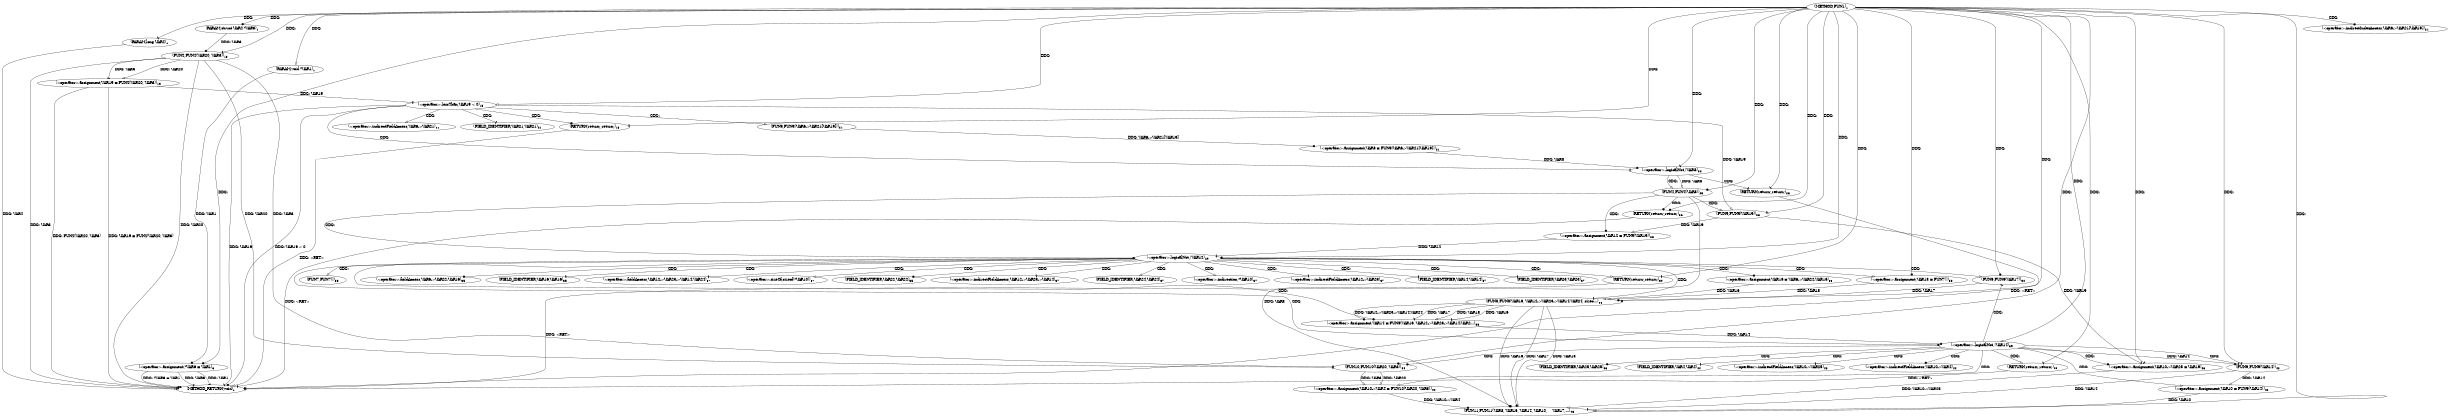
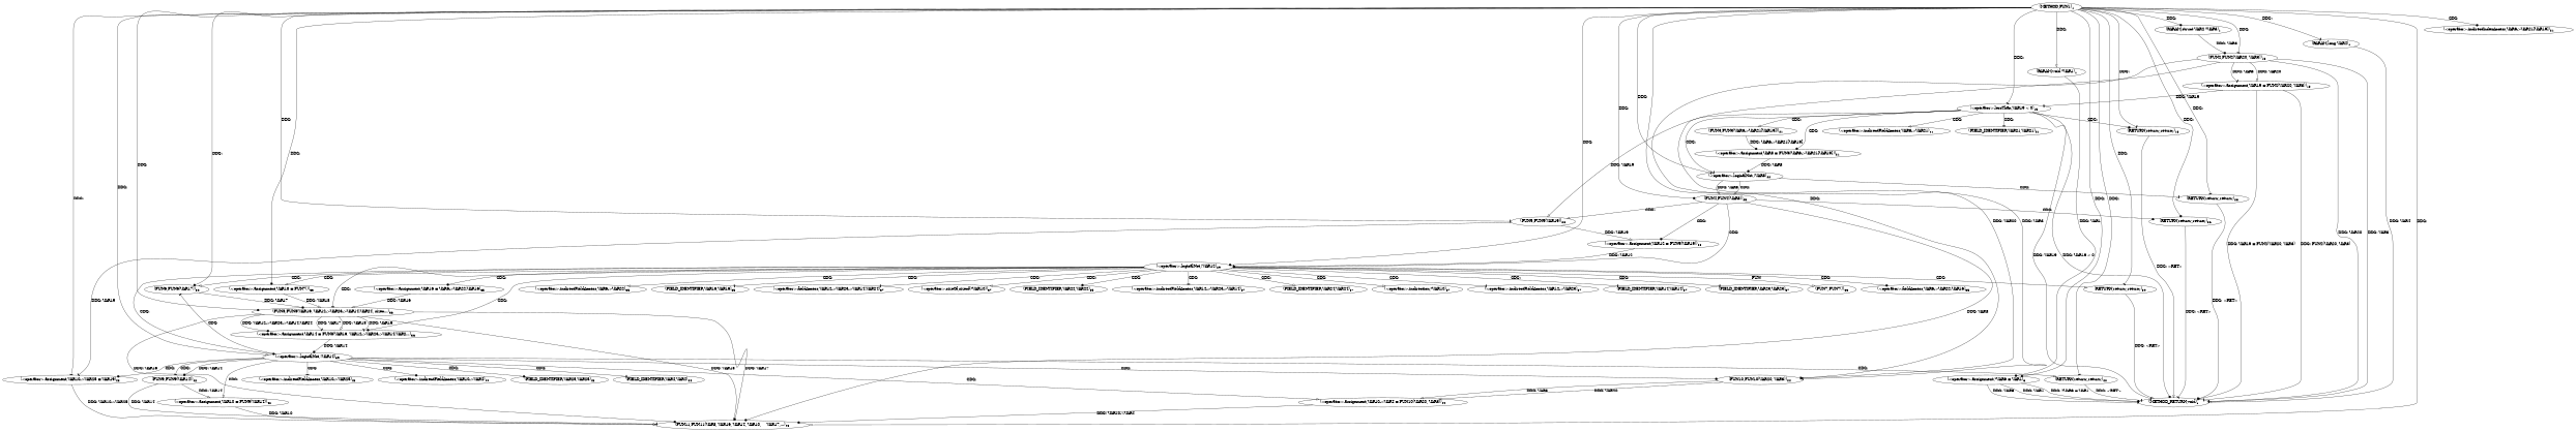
  digraph {
    edge [arrowhead=tee]
    n1 [label=<(METHOD,FUN1)<SUB>1</SUB>>]
    n2 [label=<(PARAM,void *VAR1)<SUB>1</SUB>>]
    n3 [label=<(PARAM,struct VAR2 *VAR3)<SUB>1</SUB>>]
    n4 [label=<(PARAM,long VAR4)<SUB>1</SUB>>]
    n5 [label=<(&lt;operator&gt;.assignment,*VAR6 = VAR1)<SUB>3</SUB>>]
    n6 [label=<(FUN6,FUN6(VAR17))<SUB>32</SUB>>]
    n7 [label=<(&lt;operator&gt;.assignment,VAR18 = FUN7())<SUB>33</SUB>>]
    n8 [label=<(&lt;operator&gt;.assignment,VAR10-&gt;VAR25 = VAR19)<SUB>43</SUB>>]
    n9 [label=<(FUN11,FUN11(VAR8, VAR16, VAR14, VAR10, 				    VAR17,...)<SUB>46</SUB>>]
    n10 [label=<(&lt;operator&gt;.lessThan,VAR19 &lt; 0)<SUB>15</SUB>>]
    n11 [label=<(&lt;operator&gt;.logicalNot,!VAR8)<SUB>22</SUB>>]
    n12 [label=<(FUN4,FUN4(VAR8))<SUB>25</SUB>>]
    n13 [label=<(&lt;operator&gt;.logicalNot,!VAR12)<SUB>29</SUB>>]
    n14 [label=<(&lt;operator&gt;.logicalNot,!VAR14)<SUB>39</SUB>>]
    n15 [label=<(FUN2,FUN2(VAR20, VAR3))<SUB>13</SUB>>]
    n16 [label=<(RETURN,return;,return;)<SUB>18</SUB>>]
    n17 [label=<(RETURN,return;,return;)<SUB>23</SUB>>]
    n18 [label=<(RETURN,return;,return;)<SUB>26</SUB>>]
    n19 [label=<(FUN5,FUN5(VAR19))<SUB>28</SUB>>]
    n20 [label=<(RETURN,return;,return;)<SUB>30</SUB>>]
    n21 [label=<(FUN8,FUN8(VAR16, 			VAR12-&gt;VAR23-&gt;VAR14.VAR24, sizeo...)<SUB>36</SUB>>]
    n22 [label=<(RETURN,return;,return;)<SUB>40</SUB>>]
    n23 [label=<(FUN9,FUN9(VAR14))<SUB>42</SUB>>]
    n24 [label=<(FUN10,FUN10(VAR20, VAR3))<SUB>44</SUB>>]
    n25 [label=<(&lt;operator&gt;.indirectIndexAccess,VAR6-&gt;VAR21[VAR19])<SUB>21</SUB>>]
    n26 [label=<(METHOD_RETURN,void)<SUB>1</SUB>>]
    n27 [label=<(&lt;operator&gt;.assignment,VAR8 = FUN3(VAR6-&gt;VAR21[VAR19]))<SUB>21</SUB>>]
    n28 [label=<(FUN3,FUN3(VAR6-&gt;VAR21[VAR19]))<SUB>21</SUB>>]
    n29 [label=<(&lt;operator&gt;.indirectFieldAccess,VAR6-&gt;VAR21)<SUB>21</SUB>>]
    n30 [label=<(FIELD_IDENTIFIER,VAR21,VAR21)<SUB>21</SUB>>]
    n31 [label=<(&lt;operator&gt;.assignment,VAR12 = FUN5(VAR19))<SUB>28</SUB>>]
    n32 [label=<(&lt;operator&gt;.assignment,VAR16 = VAR6-&gt;VAR22.VAR16)<SUB>35</SUB>>]
    n33 [label=<(&lt;operator&gt;.assignment,VAR14 = FUN8(VAR16, 			VAR12-&gt;VAR23-&gt;VAR14.VAR2...)<SUB>36</SUB>>]
    n34 [label=<(FUN7,FUN7())<SUB>33</SUB>>]
    n35 [label=<(&lt;operator&gt;.fieldAccess,VAR6-&gt;VAR22.VAR16)<SUB>35</SUB>>]
+   n36 [label=<(&lt;operator&gt;.indirectFieldAccess,VAR6-&gt;VAR22)<SUB>35</SUB>>]
    n37 [label=<(FIELD_IDENTIFIER,VAR16,VAR16)<SUB>35</SUB>>]
    n38 [label=<(&lt;operator&gt;.fieldAccess,VAR12-&gt;VAR23-&gt;VAR14.VAR24)<SUB>37</SUB>>]
    n39 [label=<(&lt;operator&gt;.sizeOf,sizeof(*VAR10))<SUB>37</SUB>>]
    n40 [label=<(FIELD_IDENTIFIER,VAR22,VAR22)<SUB>35</SUB>>]
    n41 [label=<(&lt;operator&gt;.indirectFieldAccess,VAR12-&gt;VAR23-&gt;VAR14)<SUB>37</SUB>>]
    n42 [label=<(FIELD_IDENTIFIER,VAR24,VAR24)<SUB>37</SUB>>]
    n43 [label=<(&lt;operator&gt;.indirection,*VAR10)<SUB>37</SUB>>]
    n44 [label=<(&lt;operator&gt;.indirectFieldAccess,VAR12-&gt;VAR23)<SUB>37</SUB>>]
    n45 [label=<(FIELD_IDENTIFIER,VAR14,VAR14)<SUB>37</SUB>>]
    n46 [label=<(FIELD_IDENTIFIER,VAR23,VAR23)<SUB>37</SUB>>]
    n47 [label=<(&lt;operator&gt;.assignment,VAR10 = FUN9(VAR14))<SUB>42</SUB>>]
    n48 [label=<(&lt;operator&gt;.assignment,VAR10-&gt;VAR4 = FUN10(VAR20, VAR3))<SUB>44</SUB>>]
    n49 [label=<(&lt;operator&gt;.indirectFieldAccess,VAR10-&gt;VAR25)<SUB>43</SUB>>]
    n50 [label=<(&lt;operator&gt;.indirectFieldAccess,VAR10-&gt;VAR4)<SUB>44</SUB>>]
    n51 [label=<(FIELD_IDENTIFIER,VAR25,VAR25)<SUB>43</SUB>>]
    n52 [label=<(FIELD_IDENTIFIER,VAR4,VAR4)<SUB>44</SUB>>]
    n53 [label=<(&lt;operator&gt;.assignment,VAR19 = FUN2(VAR20, VAR3))<SUB>13</SUB>>]
    n1 -> n2 [arrowhead=onormal label="DDG: "]
    n1 -> n3 [arrowhead=dot label="DDG: "]
    n1 -> n4 [label="DDG: "]
    n1 -> n5 [arrowhead=dot label="DDG: "]
    n1 -> n6 [arrowhead=dot label="DDG: "]
    n1 -> n7 [arrowhead=dot label="DDG: "]
    n1 -> n8 [label="DDG: "]
    n1 -> n9 [arrowhead=onormal label="DDG: "]
-   n1 -> n10 [arrowhead=onormal label="DDG: "]
+   n1 -> n10 [label="DDG: "]
    n1 -> n11 [label="DDG: "]
    n1 -> n12 [arrowhead=dot label="DDG: "]
    n1 -> n13 [arrowhead=dot label="DDG: "]
    n1 -> n14 [arrowhead=onormal label="DDG: "]
    n1 -> n15 [label="DDG: "]
    n1 -> n16 [label="DDG: "]
    n1 -> n17 [label="DDG: "]
    n1 -> n18 [arrowhead=dot label="DDG: "]
    n1 -> n19 [label="DDG: "]
    n1 -> n20 [label="DDG: "]
    n1 -> n21 [arrowhead=dot label="DDG: "]
    n1 -> n22 [label="DDG: "]
-   n1 -> n23 [label="DDG: "]
    n1 -> n24 [arrowhead=dot label="DDG: "]
    n1 -> n25 [arrowhead=dot label="CDG: "]
    n2 -> n5 [arrowhead=dot label="DDG: VAR1"]
    n3 -> n15 [arrowhead=dot label="DDG: VAR3"]
    n4 -> n26 [arrowhead=onormal label="DDG: VAR4"]
    n5 -> n26 [label="DDG: VAR6"]
    n5 -> n26 [label="DDG: VAR1"]
    n5 -> n26 [arrowhead=dot label="DDG: *VAR6 = VAR1"]
    n6 -> n21 [arrowhead=dot label="DDG: VAR17"]
    n7 -> n21 [arrowhead=onormal label="DDG: VAR18"]
    n8 -> n9 [arrowhead=onormal label="DDG: VAR10-&gt;VAR25"]
    n10 -> n11 [label="CDG: "]
    n10 -> n16 [arrowhead=dot label="CDG: "]
    n10 -> n19 [arrowhead=onormal label="DDG: VAR19"]
    n10 -> n26 [label="DDG: VAR19"]
    n10 -> n26 [arrowhead=dot label="DDG: VAR19 &lt; 0"]
+   n10 -> n27 [arrowhead=dot label="CDG: "]
    n10 -> n28 [arrowhead=onormal label="CDG: "]
    n10 -> n29 [arrowhead=onormal label="CDG: "]
    n10 -> n30 [label="CDG: "]
    n11 -> n12 [arrowhead=onormal label="DDG: VAR8"]
    n11 -> n12 [arrowhead=onormal label="CDG: "]
    n11 -> n17 [label="CDG: "]
    n12 -> n9 [arrowhead=dot label="DDG: VAR8"]
    n12 -> n13 [arrowhead=dot label="CDG: "]
    n12 -> n18 [arrowhead=dot label="CDG: "]
    n12 -> n19 [arrowhead=onormal label="CDG: "]
    n12 -> n31 [arrowhead=dot label="CDG: "]
    n13 -> n6 [arrowhead=onormal label="CDG: "]
    n13 -> n7 [arrowhead=onormal label="CDG: "]
    n13 -> n14 [arrowhead=dot label="CDG: "]
    n13 -> n20 [arrowhead=onormal label="CDG: "]
    n13 -> n21 [label="CDG: "]
    n13 -> n32 [arrowhead=dot label="CDG: "]
    n13 -> n33 [arrowhead=dot label="CDG: "]
-   n13 -> n34 [arrowhead=onormal label="CDG: "]
+   n13 -> n34 [arrowhead=onormal label="FUN: "]
    n13 -> n35 [arrowhead=dot label="CDG: "]
+   n13 -> n36 [arrowhead=onormal label="CDG: "]
    n13 -> n37 [label="CDG: "]
    n13 -> n38 [label="CDG: "]
    n13 -> n39 [arrowhead=onormal label="CDG: "]
    n13 -> n40 [arrowhead=dot label="CDG: "]
    n13 -> n41 [label="CDG: "]
    n13 -> n42 [arrowhead=onormal label="CDG: "]
    n13 -> n43 [arrowhead=onormal label="CDG: "]
    n13 -> n44 [label="CDG: "]
    n13 -> n45 [label="CDG: "]
    n13 -> n46 [label="CDG: "]
    n14 -> n6 [label="CDG: "]
    n14 -> n8 [arrowhead=dot label="CDG: "]
    n14 -> n22 [arrowhead=onormal label="CDG: "]
    n14 -> n23 [arrowhead=dot label="DDG: VAR14"]
    n14 -> n23 [label="CDG: "]
    n14 -> n24 [arrowhead=dot label="CDG: "]
    n14 -> n47 [arrowhead=onormal label="CDG: "]
    n14 -> n48 [arrowhead=onormal label="CDG: "]
    n14 -> n49 [label="CDG: "]
    n14 -> n50 [arrowhead=dot label="CDG: "]
    n14 -> n51 [arrowhead=dot label="CDG: "]
    n14 -> n52 [label="CDG: "]
    n15 -> n24 [label="DDG: VAR20"]
    n15 -> n24 [label="DDG: VAR3"]
    n15 -> n26 [label="DDG: VAR20"]
    n15 -> n26 [label="DDG: VAR3"]
    n15 -> n53 [arrowhead=onormal label="DDG: VAR20"]
    n15 -> n53 [label="DDG: VAR3"]
    n16 -> n26 [arrowhead=onormal label="DDG: &lt;RET&gt;"]
    n17 -> n26 [arrowhead=dot label="DDG: &lt;RET&gt;"]
    n18 -> n26 [label="DDG: &lt;RET&gt;"]
    n19 -> n8 [label="DDG: VAR19"]
    n19 -> n31 [arrowhead=onormal label="DDG: VAR19"]
    n20 -> n26 [arrowhead=onormal label="DDG: &lt;RET&gt;"]
    n21 -> n9 [arrowhead=dot label="DDG: VAR16"]
    n21 -> n9 [arrowhead=dot label="DDG: VAR17"]
    n21 -> n9 [arrowhead=onormal label="DDG: VAR18"]
    n21 -> n33 [arrowhead=onormal label="DDG: VAR18"]
    n21 -> n33 [label="DDG: VAR16"]
    n21 -> n33 [arrowhead=dot label="DDG: VAR12-&gt;VAR23-&gt;VAR14.VAR24"]
    n21 -> n33 [label="DDG: VAR17"]
    n22 -> n26 [label="DDG: &lt;RET&gt;"]
    n23 -> n9 [label="DDG: VAR14"]
    n23 -> n47 [arrowhead=onormal label="DDG: VAR14"]
    n24 -> n48 [arrowhead=onormal label="DDG: VAR20"]
    n24 -> n48 [arrowhead=onormal label="DDG: VAR3"]
    n27 -> n11 [arrowhead=dot label="DDG: VAR8"]
    n28 -> n27 [arrowhead=dot label="DDG: VAR6-&gt;VAR21[VAR19]"]
    n31 -> n13 [label="DDG: VAR12"]
    n32 -> n21 [arrowhead=onormal label="DDG: VAR16"]
    n33 -> n14 [arrowhead=dot label="DDG: VAR14"]
    n47 -> n9 [arrowhead=onormal label="DDG: VAR10"]
    n48 -> n9 [arrowhead=dot label="DDG: VAR10-&gt;VAR4"]
    n53 -> n10 [label="DDG: VAR19"]
    n53 -> n26 [label="DDG: FUN2(VAR20, VAR3)"]
    n53 -> n26 [label="DDG: VAR19 = FUN2(VAR20, VAR3)"]
  }
